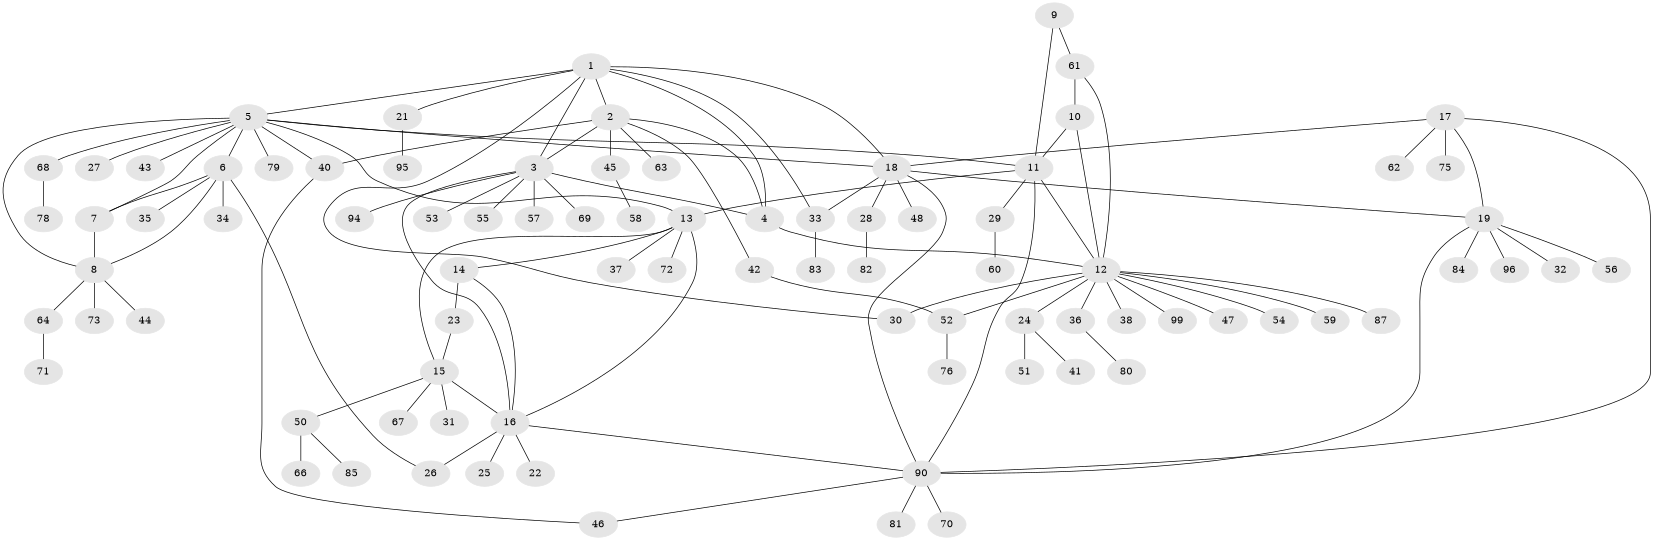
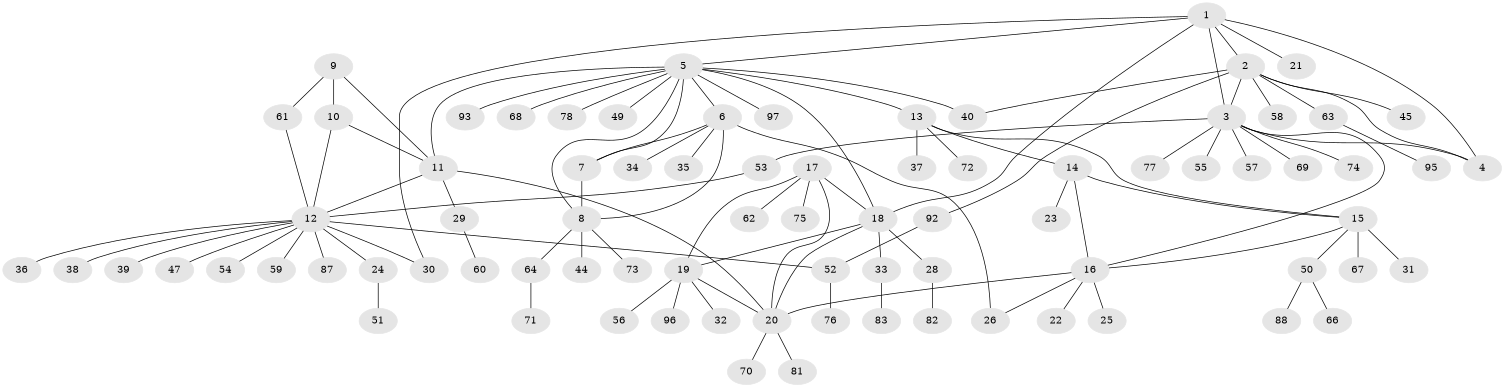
  graph {
    node [color=gray90 style=filled]
    1
    2
    3
    4
    5
    18
    21
    30
    33
    40
-   42
+   42 [label=92]
    45
    58
    63
    16
    53
    55
    57
    69
-   74 [label=94]
+   74
+   77
    12
    6
    7
    8
    11
    13
-   27
-   43
+   27 [label=97]
+   43 [label=93]
    68
    78
-   79
-   20 [label=90]
+   79 [label=49]
+   20
    19
    28
-   48
    83
-   46
    52
    n40 [label=95]
    26
    22
    25
    24
    36
    38
-   39 [label=99]
+   39
    47
    54
    59
    87
    34
    35
    44
    64
    73
    29
    14
    15
    37
    72
    71
    9
    10
    61
    70
    81
    60
-   41
    51
-   80
    76
    23
    31
    50
    67
-   85
+   85 [label=88]
    66
    17
    62
    75
    32
    56
-   84
    n85 [label=96]
    82
    1 -- 2
    1 -- 3
    1 -- 4
    1 -- 5
    1 -- 18
    1 -- 21
    1 -- 30
-   1 -- 33
    2 -- 3
    2 -- 4
    2 -- 40
    2 -- 42
    2 -- 45
-   45 -- 58
+   2 -- 58
    2 -- 63
    3 -- 4
    3 -- 16
    3 -- 53
    3 -- 55
    3 -- 57
    3 -- 69
    3 -- 74
-   4 -- 12
+   3 -- 77
+   53 -- 12
    5 -- 18
    5 -- 40
    5 -- 6
    5 -- 7
    5 -- 8
    5 -- 11
    5 -- 13
    5 -- 27
    5 -- 43
    5 -- 68
-   68 -- 78
+   5 -- 78
    5 -- 79
    18 -- 33
    18 -- 20
    18 -- 19
    18 -- 28
-   18 -- 48
    33 -- 83
-   40 -- 46
    42 -- 52
-   21 -- n40
+   63 -- n40
    16 -- 20
    16 -- 26
    16 -- 22
    16 -- 25
    12 -- 30
    12 -- 52
    12 -- 24
    12 -- 36
    12 -- 38
    12 -- 39
    12 -- 47
    12 -- 54
    12 -- 59
    12 -- 87
    6 -- 7
    6 -- 8
    6 -- 26
    6 -- 34
    6 -- 35
    7 -- 8
    8 -- 44
    8 -- 64
    8 -- 73
    11 -- 12
-   11 -- 13
    11 -- 20
    11 -- 29
-   13 -- 16
    13 -- 14
    13 -- 15
    13 -- 37
    13 -- 72
-   20 -- 46
    20 -- 70
    20 -- 81
    19 -- 20
    19 -- 32
    19 -- 56
-   19 -- 84
    19 -- n85
    28 -- 82
    52 -- 76
-   24 -- 41
    24 -- 51
-   36 -- 80
    64 -- 71
    29 -- 60
    14 -- 16
-   23 -- 15
+   14 -- 15
    14 -- 23
    15 -- 16
    15 -- 31
    15 -- 50
    15 -- 67
    9 -- 11
-   61 -- 10
+   9 -- 10
    9 -- 61
    10 -- 12
    10 -- 11
    61 -- 12
    50 -- 85
    50 -- 66
    17 -- 18
    17 -- 20
    17 -- 19
    17 -- 62
    17 -- 75
  }
